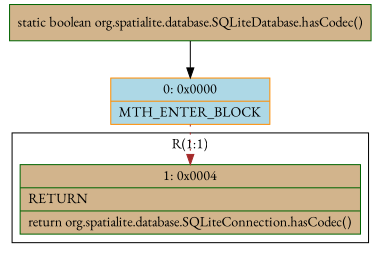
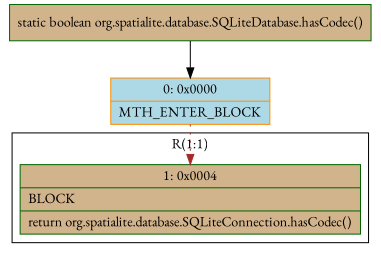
  digraph {
    fontname="EB Garamond"
    node [color=darkgreen shape=record style=filled fillcolor=tan fontname="EB Garamond"]
    edge [fontname="EB Garamond"]
-   n1 [label="{1\:\ 0x0004|RETURN\l|return org.spatialite.database.SQLiteConnection.hasCodec()\l}"]
+   n1 [label="{1\:\ 0x0004|BLOCK\l|return org.spatialite.database.SQLiteConnection.hasCodec()\l}"]
    n2 [color=darkorange label="{0\:\ 0x0000|MTH_ENTER_BLOCK\l}" fillcolor=lightblue]
    n3 [label="{static boolean org.spatialite.database.SQLiteDatabase.hasCodec() }"]
    subgraph cluster_1 {
      label="R(1:1)"
      n1
    }
    n2 -> n1 [color=brown style=dotted]
    n3 -> n2 [color=black style=solid]
  }
